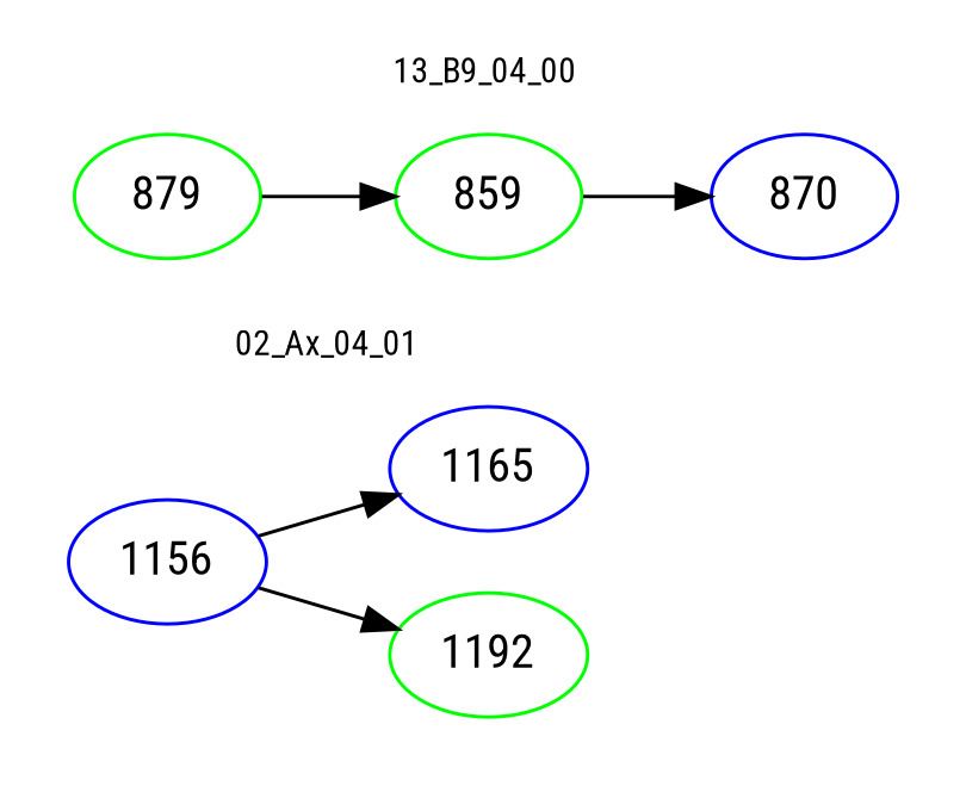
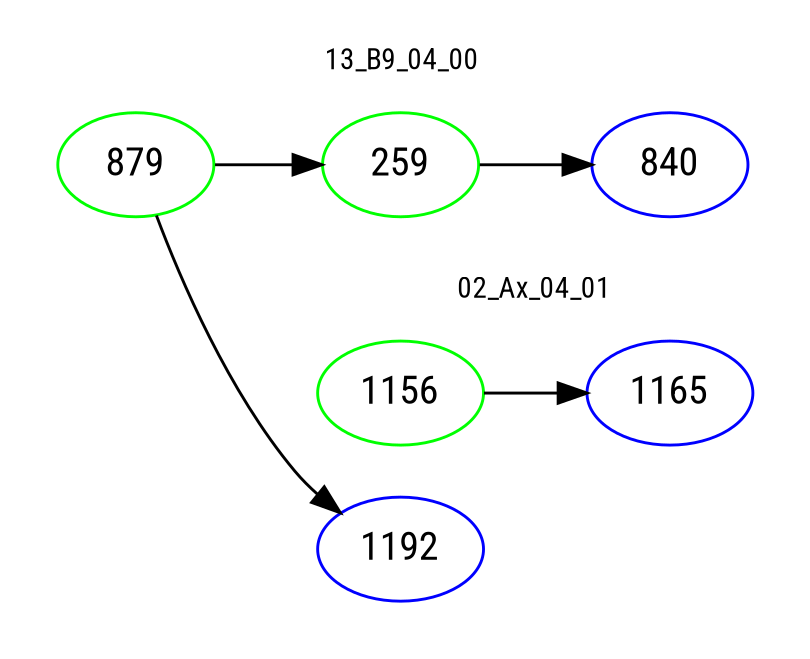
  digraph {
    fontname="Roboto Condensed"
    rankdir=LR
    node [color=green fontname="Roboto Condensed"]
    edge [color=black fontname="Roboto Condensed"]
-   n1 [color=blue label=1156]
-   n2 [label=1192]
+   n1 [label=1156]
+   n2 [color=blue label=1192]
    n3 [color=blue label=1165]
-   n4 [label=859]
-   n5 [color=blue label=870]
+   n4 [label=259]
+   n5 [color=blue label=840]
    n6 [label=879]
    subgraph cluster_1 {
      color=white
      fontsize=10
      label="02_Ax_04_01"
      n1
      n2
      n3
    }
    subgraph cluster_2 {
      color=white
      fontsize=10
      label="13_B9_04_00"
      n4
      n5
      n6
    }
-   n1 -> n2
+   n6 -> n2
    n1 -> n3
    n4 -> n5
    n6 -> n4
  }
